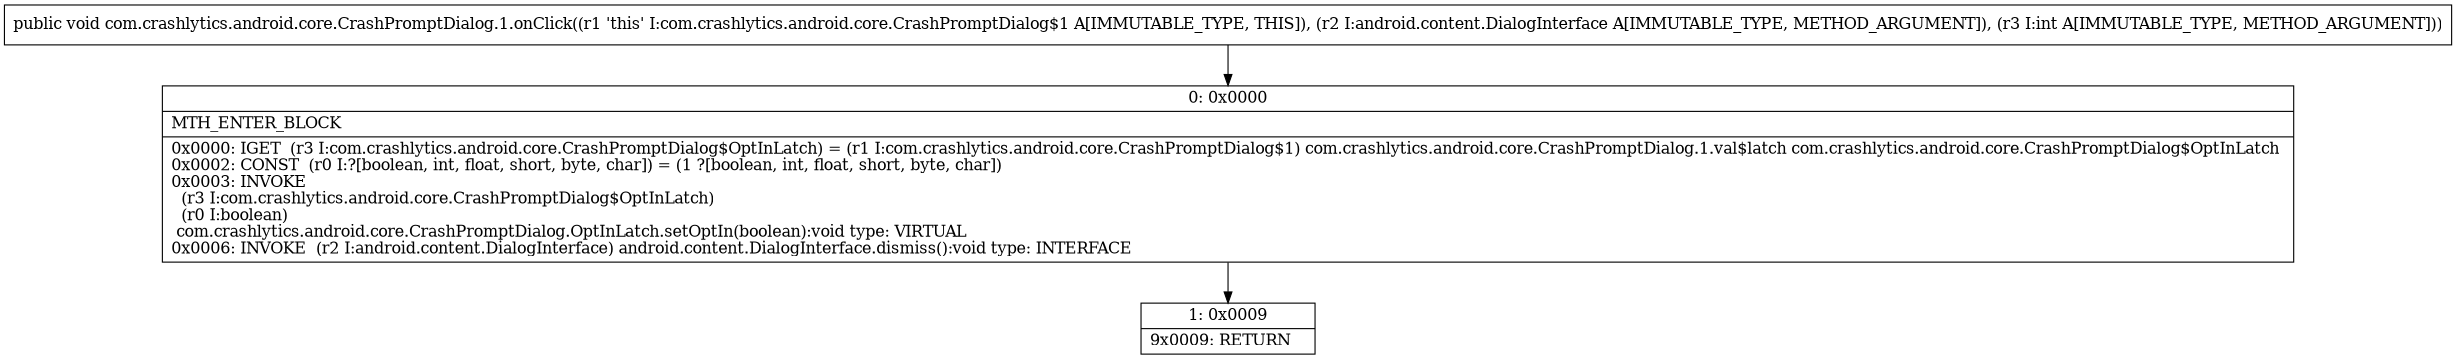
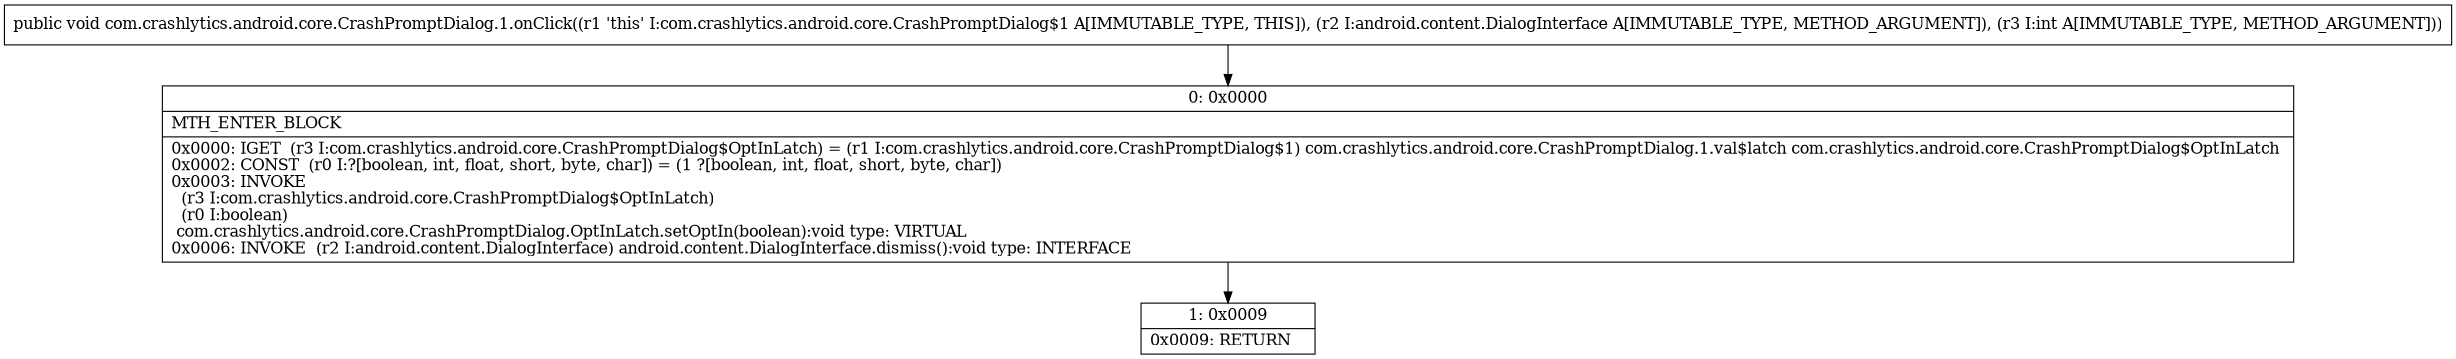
  digraph {
    node [shape=record]
    n1 [label="{0\:\ 0x0000|MTH_ENTER_BLOCK\l|0x0000: IGET  (r3 I:com.crashlytics.android.core.CrashPromptDialog$OptInLatch) = (r1 I:com.crashlytics.android.core.CrashPromptDialog$1) com.crashlytics.android.core.CrashPromptDialog.1.val$latch com.crashlytics.android.core.CrashPromptDialog$OptInLatch \l0x0002: CONST  (r0 I:?[boolean, int, float, short, byte, char]) = (1 ?[boolean, int, float, short, byte, char]) \l0x0003: INVOKE  \l  (r3 I:com.crashlytics.android.core.CrashPromptDialog$OptInLatch)\l  (r0 I:boolean)\l com.crashlytics.android.core.CrashPromptDialog.OptInLatch.setOptIn(boolean):void type: VIRTUAL \l0x0006: INVOKE  (r2 I:android.content.DialogInterface) android.content.DialogInterface.dismiss():void type: INTERFACE \l}"]
-   n2 [label="{1\:\ 0x0009|9x0009: RETURN   \l}"]
+   n2 [label="{1\:\ 0x0009|0x0009: RETURN   \l}"]
    n3 [label="{public void com.crashlytics.android.core.CrashPromptDialog.1.onClick((r1 'this' I:com.crashlytics.android.core.CrashPromptDialog$1 A[IMMUTABLE_TYPE, THIS]), (r2 I:android.content.DialogInterface A[IMMUTABLE_TYPE, METHOD_ARGUMENT]), (r3 I:int A[IMMUTABLE_TYPE, METHOD_ARGUMENT])) }"]
    n1 -> n2
    n3 -> n1
  }
